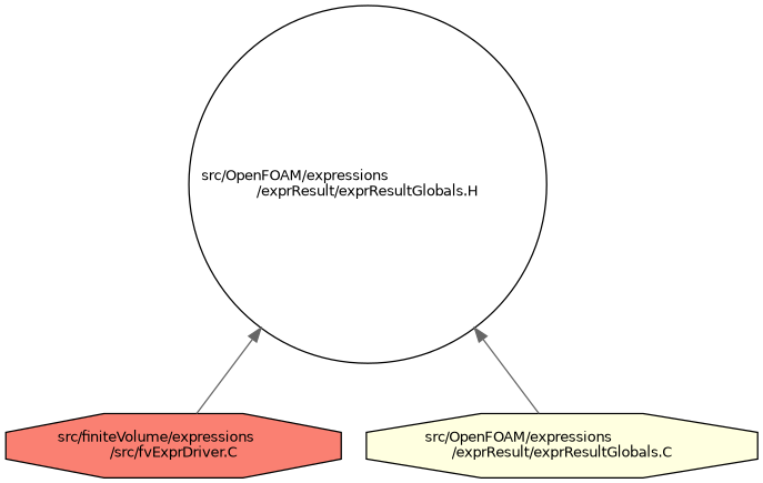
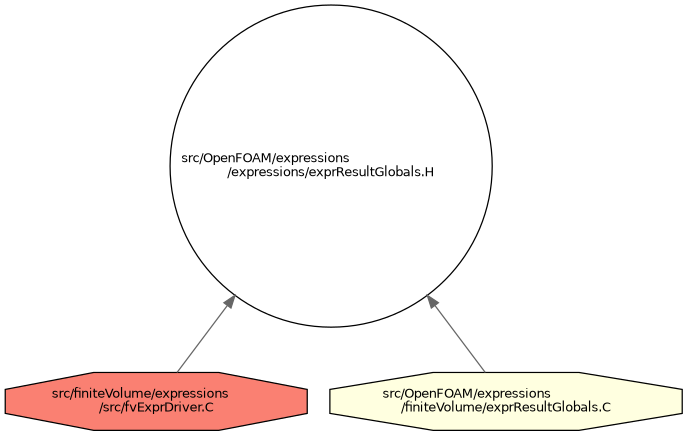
  digraph {
    node [color=black fontname=Helvetica fontsize=10 shape=octagon style=filled]
    edge [color=gray40 dir=back fontname=Helvetica fontsize=10 labelfontname=Helvetica labelfontsize=10 style=solid]
-   n1 [fillcolor=white fontcolor=black height=0.2 label="src/OpenFOAM/expressions\l/exprResult/exprResultGlobals.H" shape=circle width=0.4]
+   n1 [fillcolor=white fontcolor=black height=0.2 label="src/OpenFOAM/expressions\l/expressions/exprResultGlobals.H" shape=circle width=0.4]
    n2 [fillcolor=salmon height=0.2 label="src/finiteVolume/expressions\l/src/fvExprDriver.C" width=0.4]
-   n3 [fillcolor=lightyellow height=0.2 label="src/OpenFOAM/expressions\l/exprResult/exprResultGlobals.C" width=0.4]
+   n3 [fillcolor=lightyellow height=0.2 label="src/OpenFOAM/expressions\l/finiteVolume/exprResultGlobals.C" width=0.4]
    n1 -> n2
    n1 -> n3
  }
